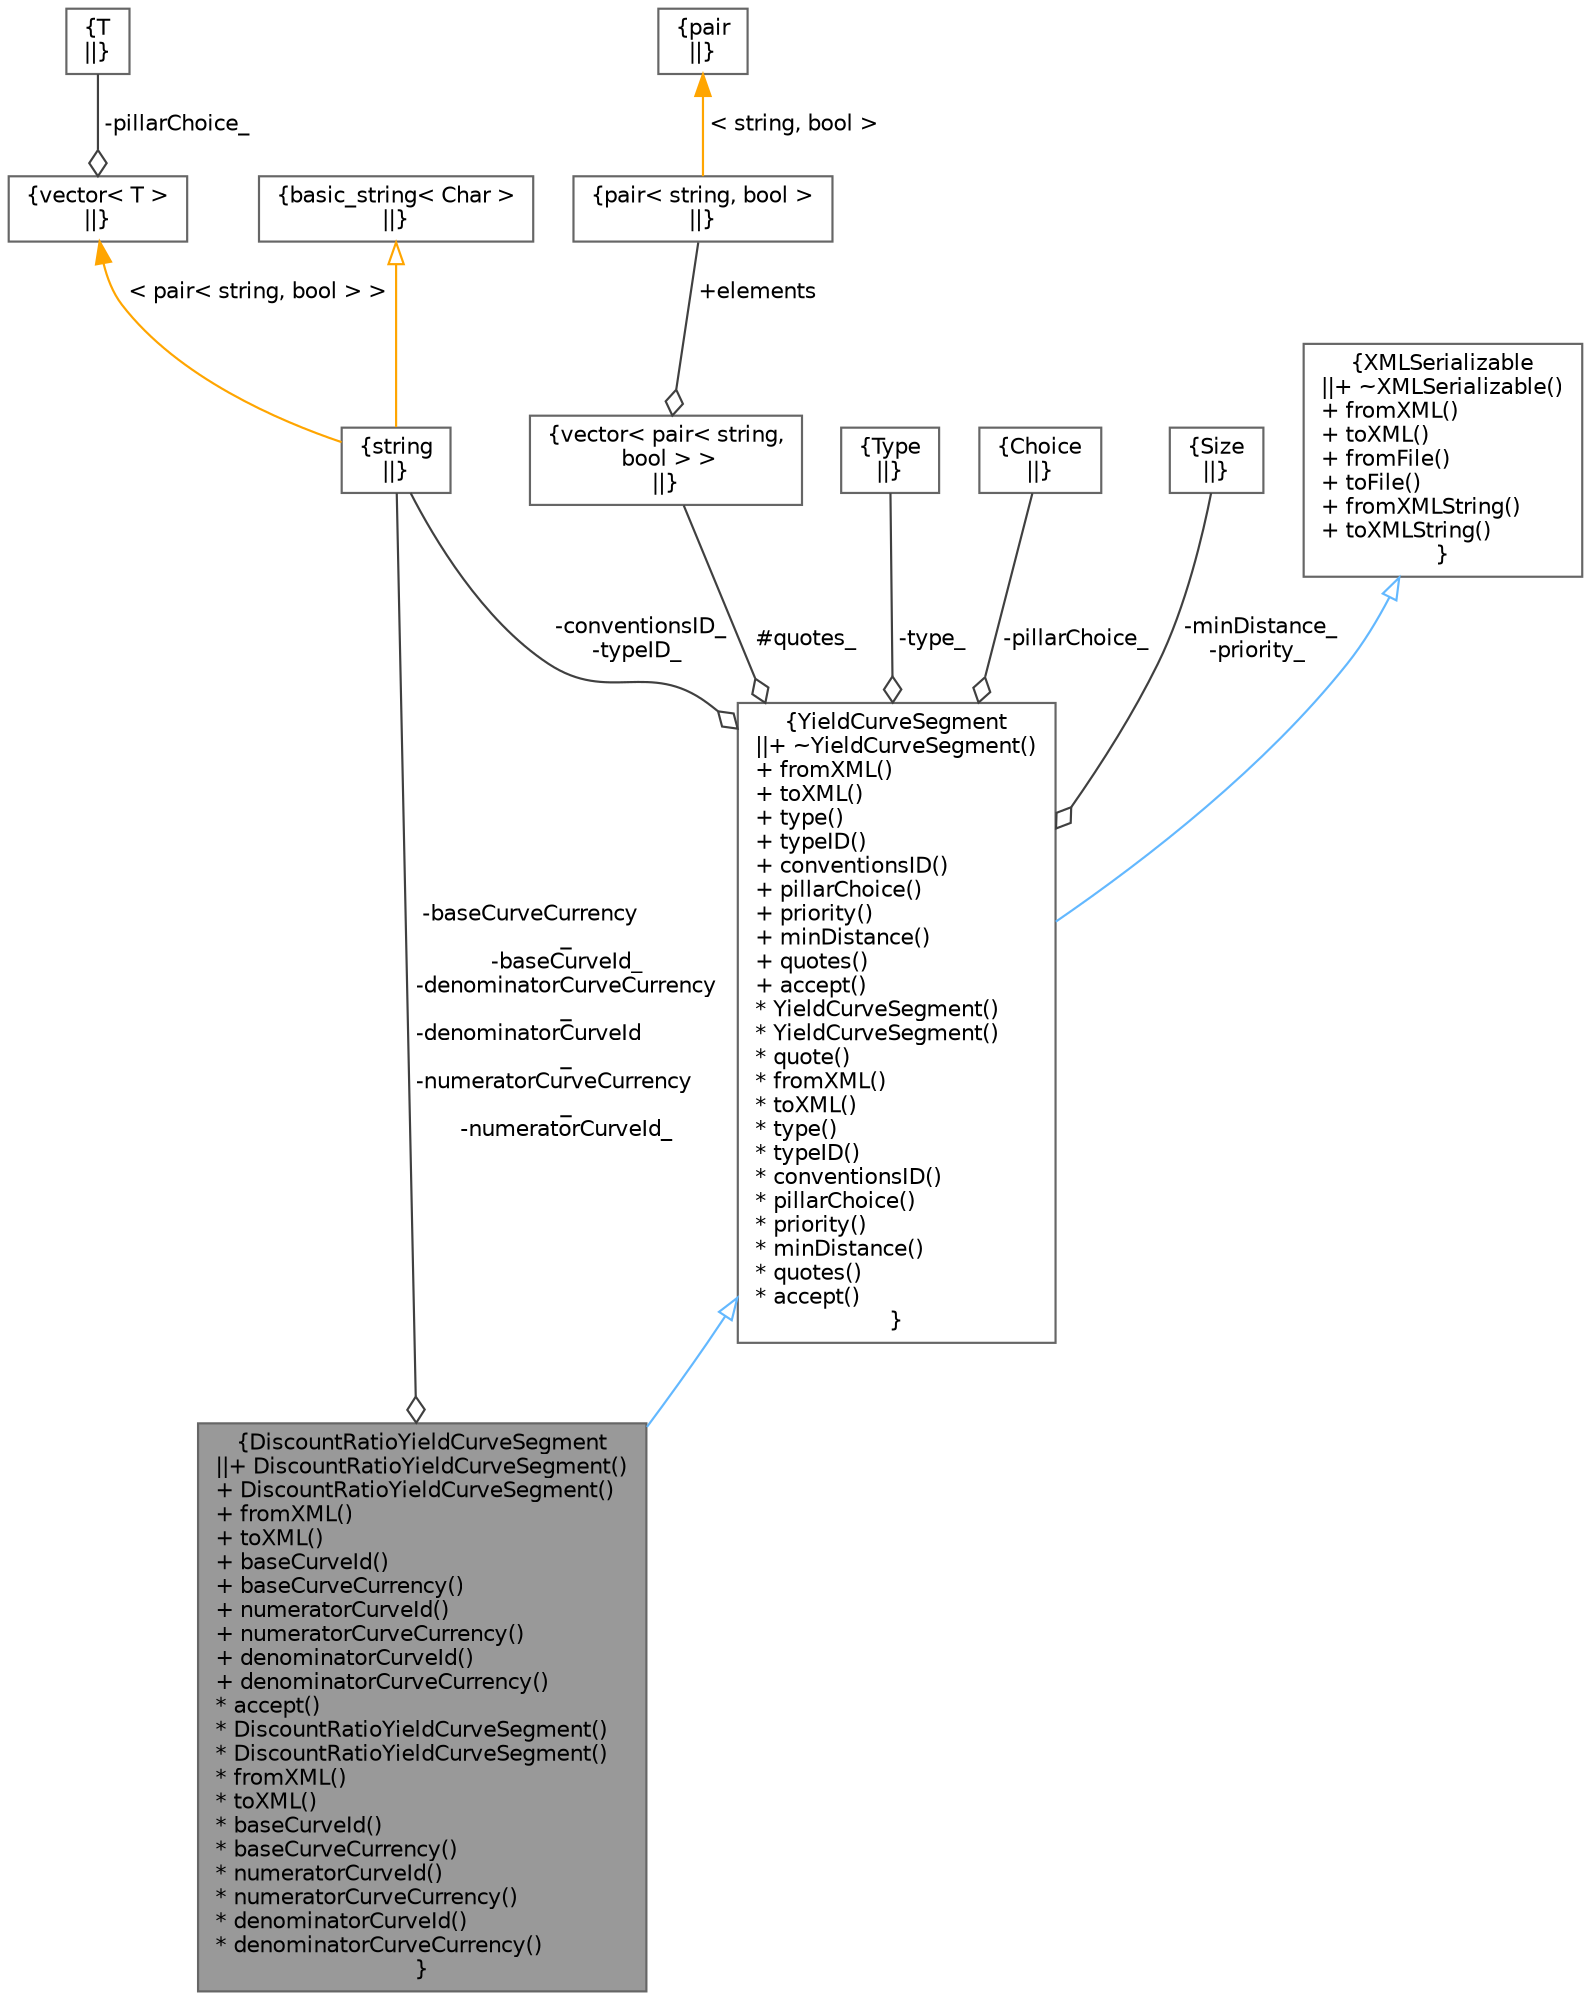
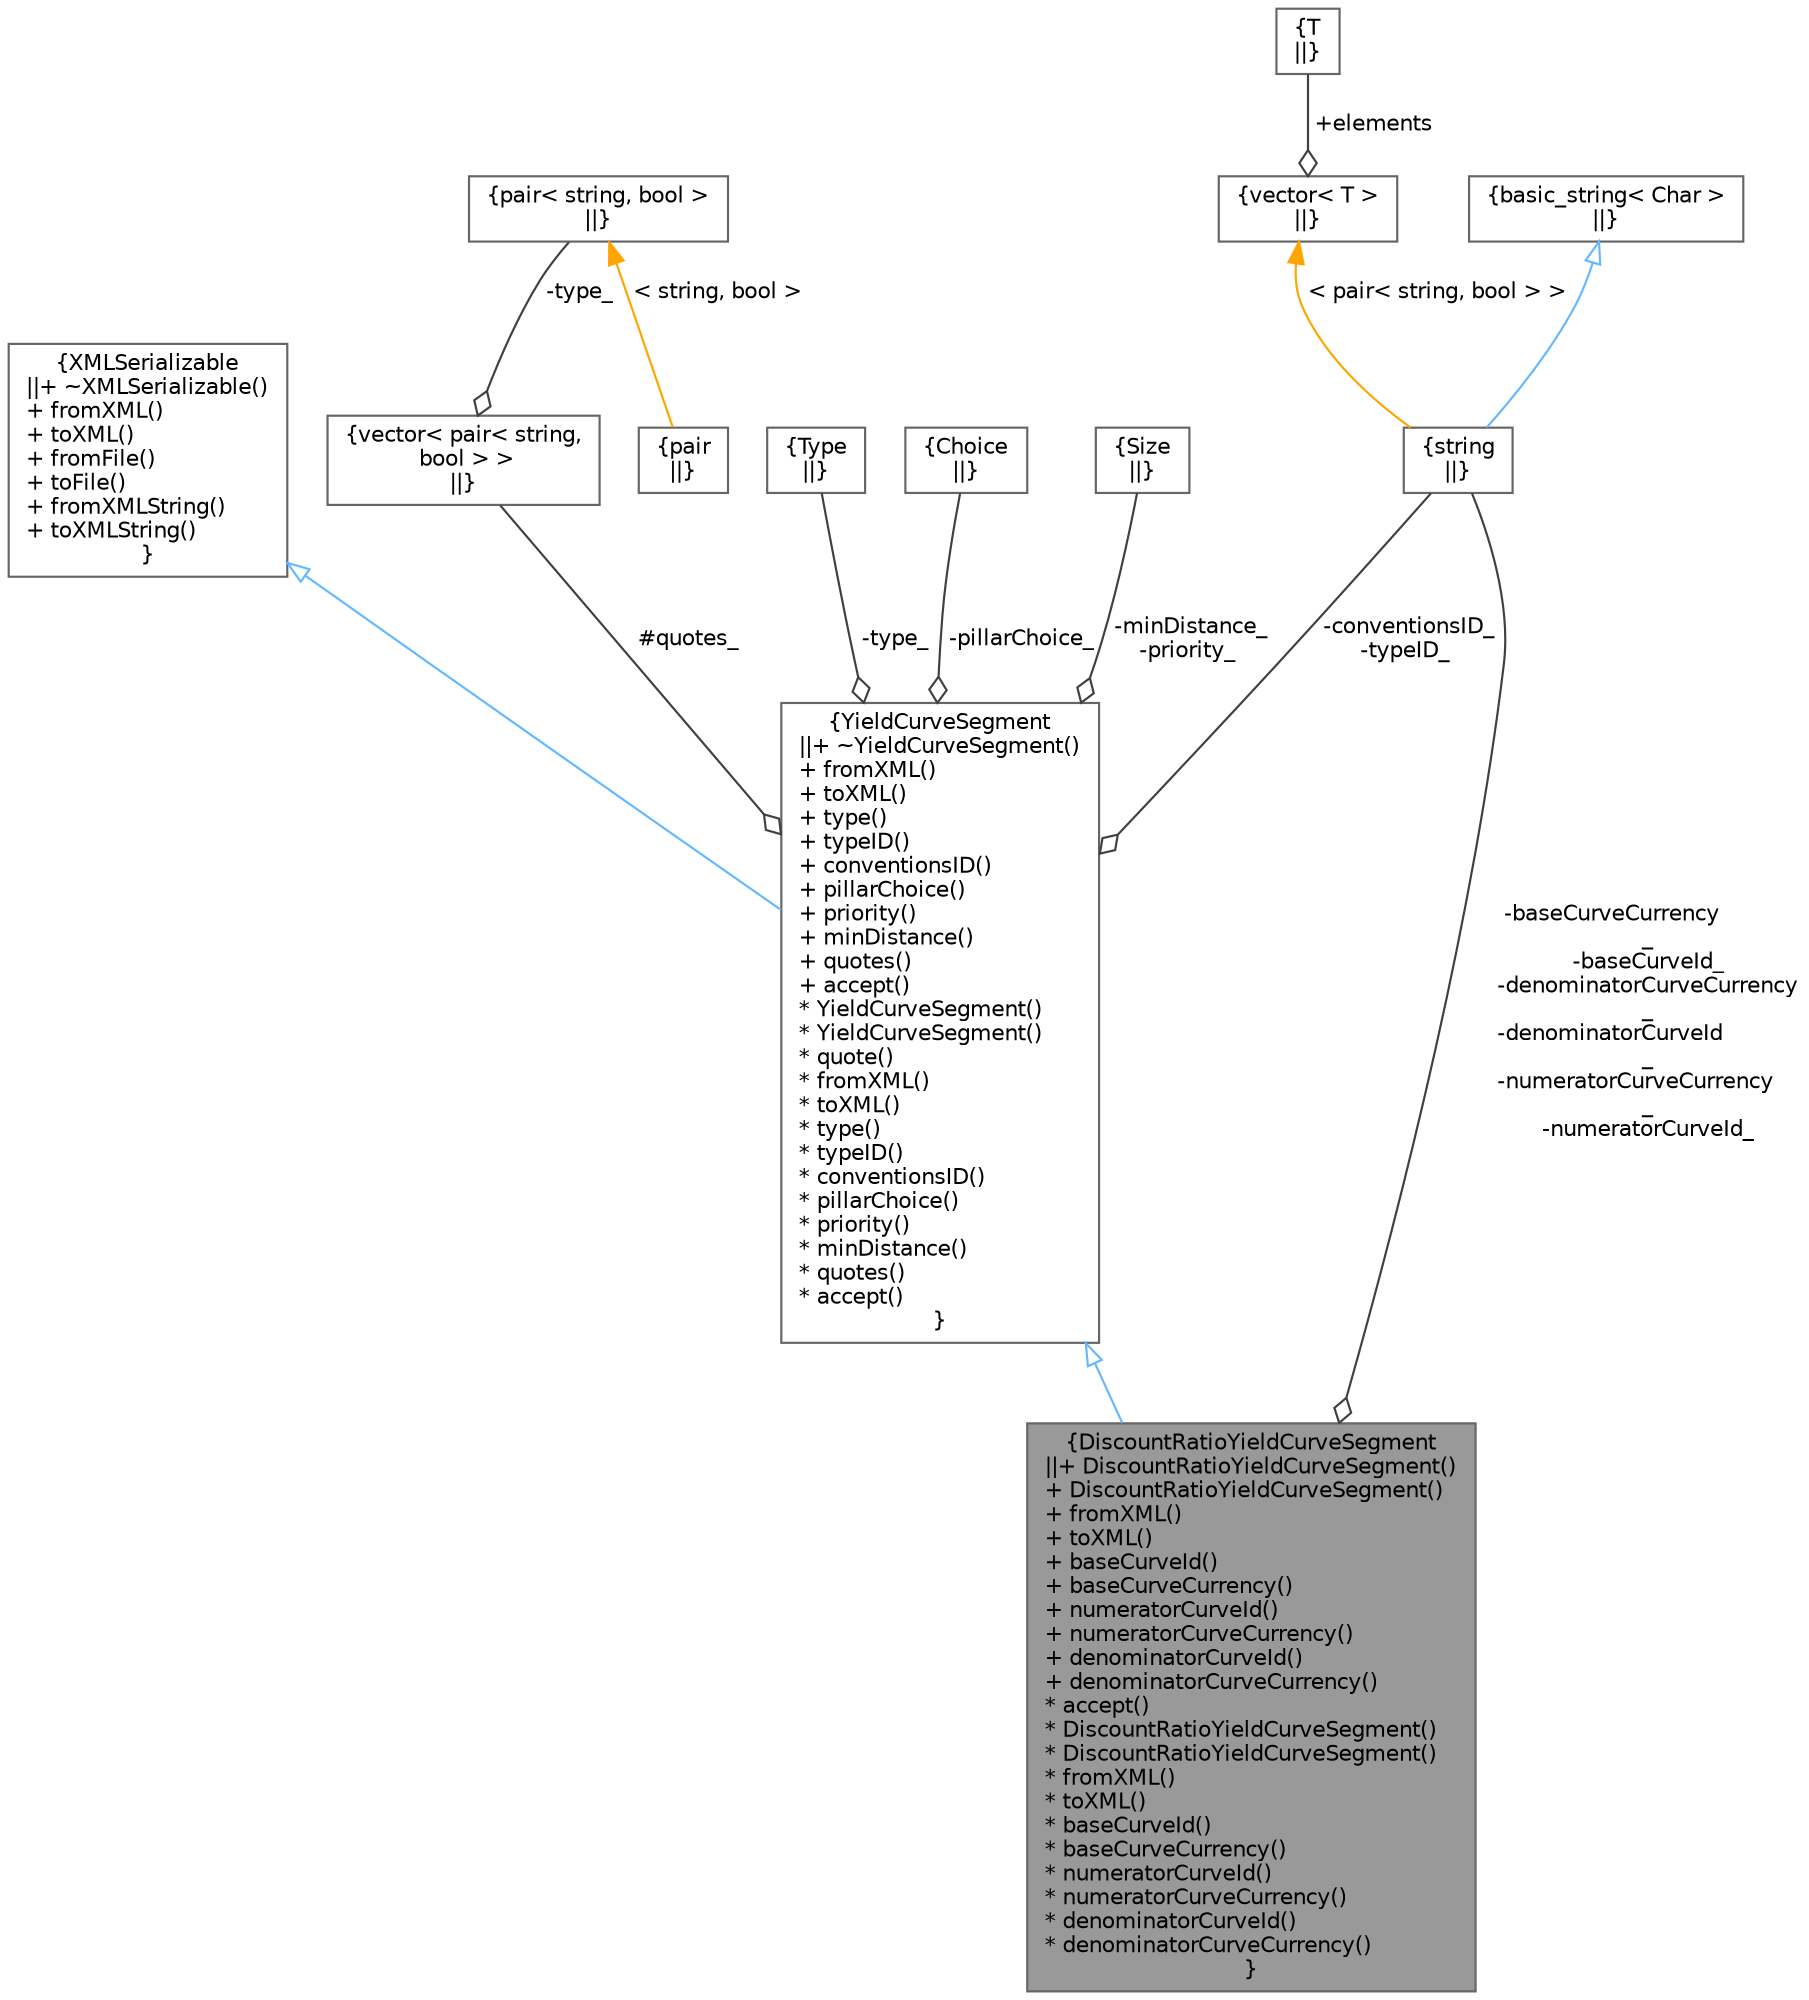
  digraph {
    node [color=gray40 fillcolor=white fontname=Helvetica fontsize=10 shape=box style=filled]
    edge [color=grey25 fontname=Helvetica fontsize=10 labelfontname=Helvetica labelfontsize=10 style=solid arrowhead=odiamond]
    n1 [fillcolor=grey60 fontcolor=black height=0.2 label="{DiscountRatioYieldCurveSegment\n||+ DiscountRatioYieldCurveSegment()\l+ DiscountRatioYieldCurveSegment()\l+ fromXML()\l+ toXML()\l+ baseCurveId()\l+ baseCurveCurrency()\l+ numeratorCurveId()\l+ numeratorCurveCurrency()\l+ denominatorCurveId()\l+ denominatorCurveCurrency()\l* accept()\l* DiscountRatioYieldCurveSegment()\l* DiscountRatioYieldCurveSegment()\l* fromXML()\l* toXML()\l* baseCurveId()\l* baseCurveCurrency()\l* numeratorCurveId()\l* numeratorCurveCurrency()\l* denominatorCurveId()\l* denominatorCurveCurrency()\l}" width=0.4]
    n2 [height=0.2 label="{YieldCurveSegment\n||+ ~YieldCurveSegment()\l+ fromXML()\l+ toXML()\l+ type()\l+ typeID()\l+ conventionsID()\l+ pillarChoice()\l+ priority()\l+ minDistance()\l+ quotes()\l+ accept()\l* YieldCurveSegment()\l* YieldCurveSegment()\l* quote()\l* fromXML()\l* toXML()\l* type()\l* typeID()\l* conventionsID()\l* pillarChoice()\l* priority()\l* minDistance()\l* quotes()\l* accept()\l}" width=0.4]
    n3 [height=0.2 label="{XMLSerializable\n||+ ~XMLSerializable()\l+ fromXML()\l+ toXML()\l+ fromFile()\l+ toFile()\l+ fromXMLString()\l+ toXMLString()\l}" width=0.4]
    n4 [height=0.2 label="{vector\< pair\< string,\l bool \> \>\n||}" width=0.4]
    n5 [height=0.2 label="{pair\< string, bool \>\n||}" width=0.4]
    n6 [height=0.2 label="{pair\n||}" width=0.4]
    n7 [height=0.2 label="{vector\< T \>\n||}" width=0.4]
    n8 [height=0.2 label="{string\n||}" width=0.4]
    n9 [height=0.2 label="{T\n||}" width=0.4]
    n10 [height=0.2 label="{Type\n||}" width=0.4]
    n11 [height=0.2 label="{basic_string\< Char \>\n||}" width=0.4]
    n12 [height=0.2 label="{Choice\n||}" width=0.4]
    n13 [height=0.2 label="{Size\n||}" width=0.4]
    n2 -> n1 [arrowtail=onormal color=steelblue1 dir=back arrowhead=""]
    n3 -> n2 [arrowtail=onormal color=steelblue1 dir=back arrowhead=""]
    n4 -> n2 [label=" #quotes_"]
-   n5 -> n4 [label=" +elements"]
-   n6 -> n5 [color=orange dir=back label=" \< string, bool \>" arrowhead=""]
+   n5 -> n4 [label=" -type_"]
+   n5 -> n6 [color=orange dir=back label=" \< string, bool \>" arrowhead=""]
    n7 -> n8 [color=orange dir=back label=" \< pair\< string, bool \> \>" arrowhead=""]
    n8 -> n1 [label=" -baseCurveCurrency\l_\n-baseCurveId_\n-denominatorCurveCurrency\l_\n-denominatorCurveId\l_\n-numeratorCurveCurrency\l_\n-numeratorCurveId_"]
    n8 -> n2 [label=" -conventionsID_\n-typeID_"]
-   n9 -> n7 [label=" -pillarChoice_"]
+   n9 -> n7 [label=" +elements"]
    n10 -> n2 [label=" -type_"]
-   n11 -> n8 [arrowtail=onormal color=orange dir=back arrowhead=""]
+   n11 -> n8 [arrowtail=onormal color=steelblue1 dir=back arrowhead=""]
    n12 -> n2 [label=" -pillarChoice_"]
    n13 -> n2 [label=" -minDistance_\n-priority_"]
  }
